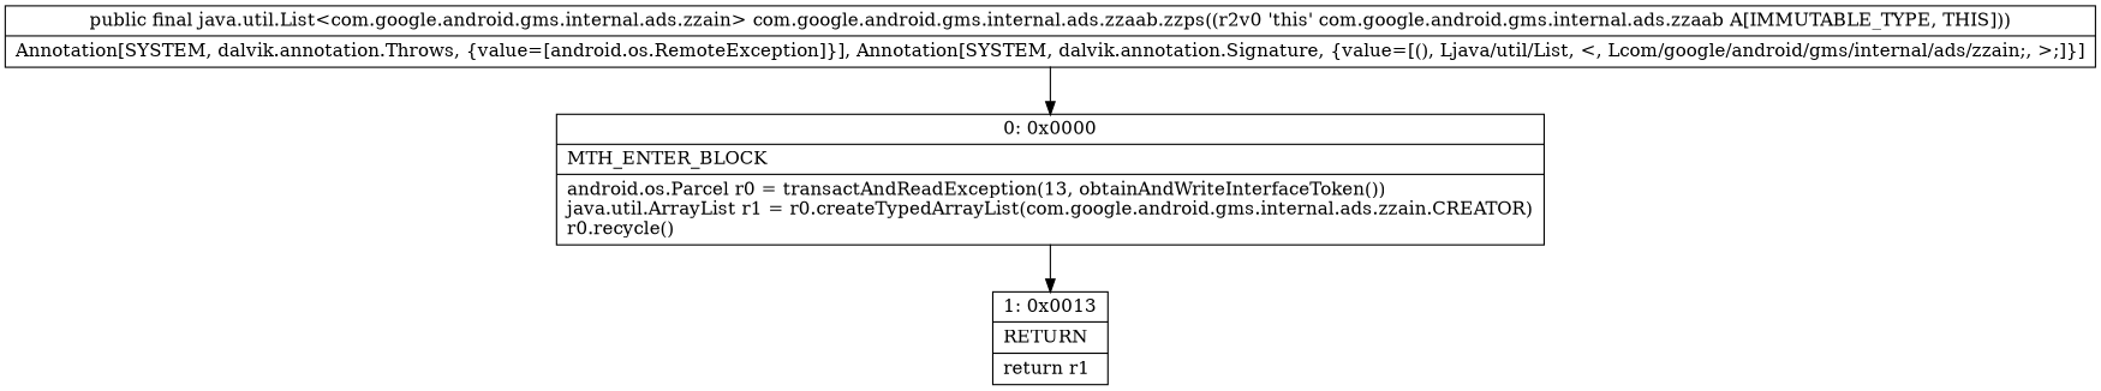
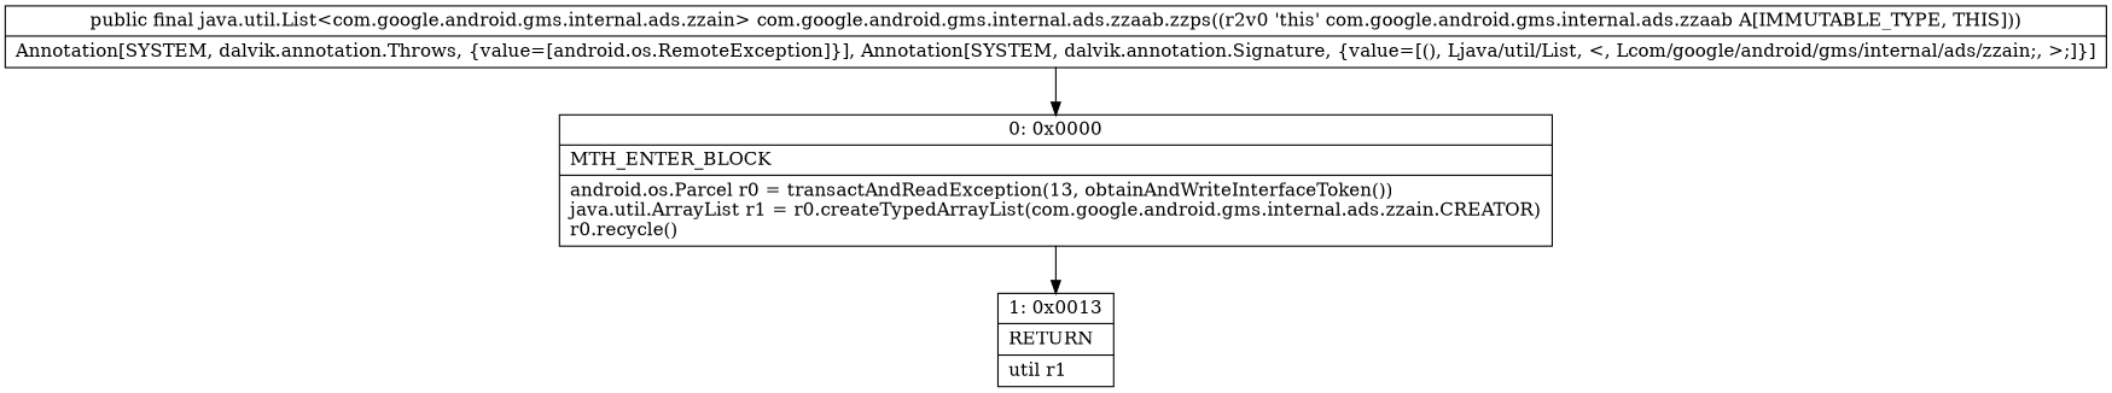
  digraph {
    node [shape=record]
    n1 [label="{0\:\ 0x0000|MTH_ENTER_BLOCK\l|android.os.Parcel r0 = transactAndReadException(13, obtainAndWriteInterfaceToken())\ljava.util.ArrayList r1 = r0.createTypedArrayList(com.google.android.gms.internal.ads.zzain.CREATOR)\lr0.recycle()\l}"]
-   n2 [label="{1\:\ 0x0013|RETURN\l|return r1\l}"]
+   n2 [label="{1\:\ 0x0013|RETURN\l|util r1\l}"]
    n3 [label="{public final java.util.List\<com.google.android.gms.internal.ads.zzain\> com.google.android.gms.internal.ads.zzaab.zzps((r2v0 'this' com.google.android.gms.internal.ads.zzaab A[IMMUTABLE_TYPE, THIS]))  | Annotation[SYSTEM, dalvik.annotation.Throws, \{value=[android.os.RemoteException]\}], Annotation[SYSTEM, dalvik.annotation.Signature, \{value=[(), Ljava\/util\/List, \<, Lcom\/google\/android\/gms\/internal\/ads\/zzain;, \>;]\}]\l}"]
    n1 -> n2
    n3 -> n1
  }
